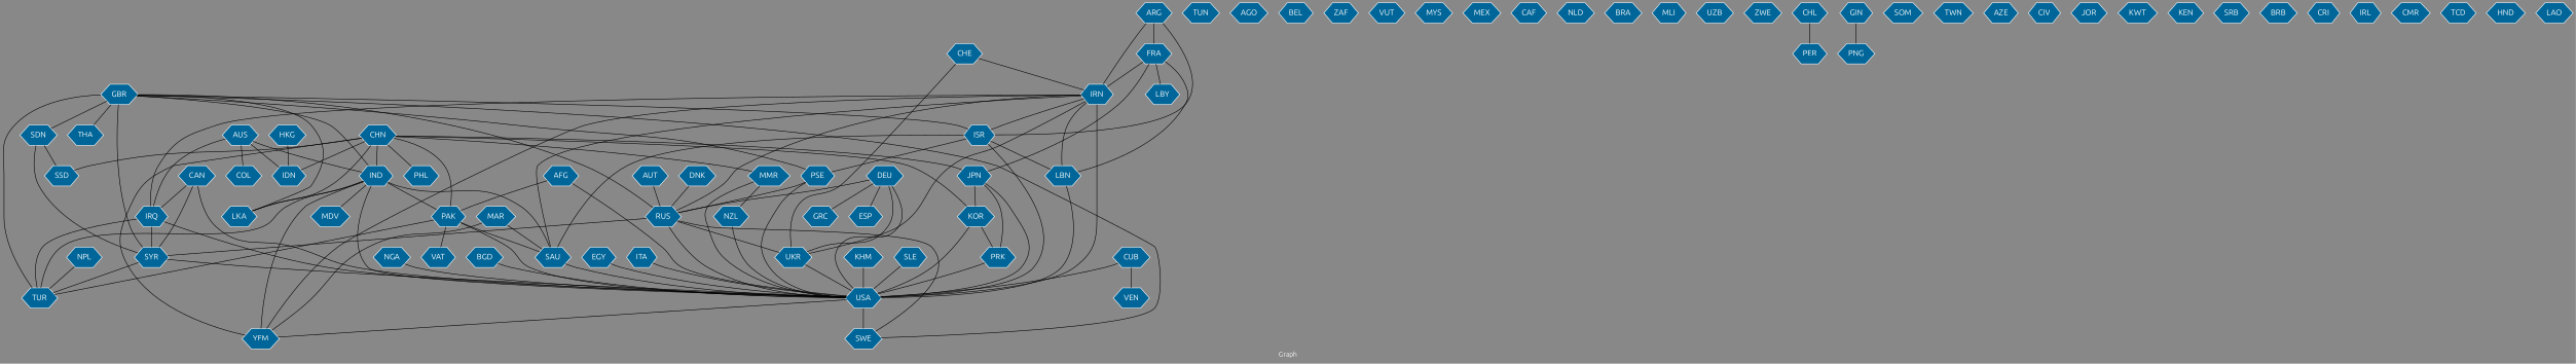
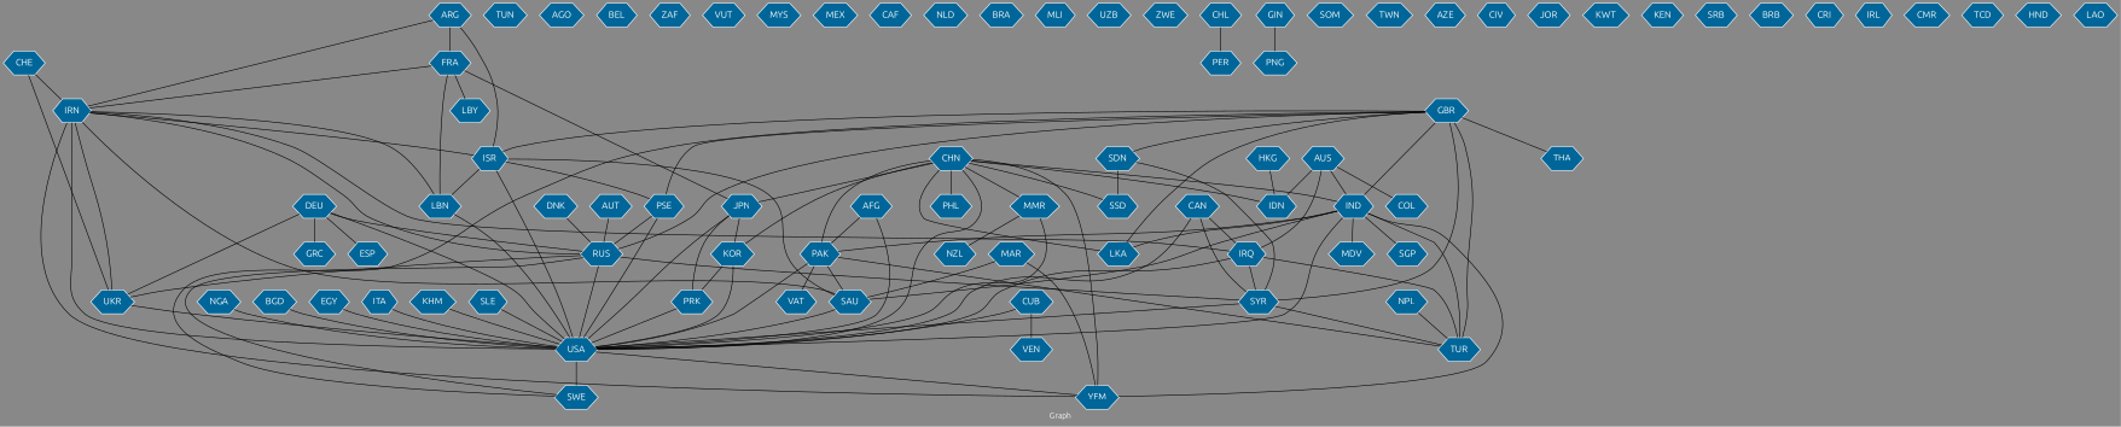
  graph {
    bgcolor="#888888"
    fontcolor=white
    fontname=Ubuntu
    fontsize=12
    label="Graph"
    node [color=white fillcolor="#006699" fontcolor=white fontname=Ubuntu shape=hexagon style=filled]
    edge [arrowhead=open color=black fontcolor=white fontname=Ubuntu fontsize=12 weight=1]
    n1 [label=MMR]
    n2 [label=USA]
    n3 [label=NZL]
    n4 [label=YEM]
    n5 [label=SWE]
    n6 [label=TUN]
    n7 [label=VEN]
    n8 [label=GBR]
    n9 [label=IND]
    n10 [label=LKA]
    n11 [label=RUS]
    n12 [label=TUR]
    n13 [label=ISR]
    n14 [label=PSE]
    n15 [label=SYR]
    n16 [label=SDN]
    n17 [label=THA]
    n18 [label=SAU]
    n19 [label=PAK]
    n20 [label=MDV]
+   n21 [label=SGP]
    n22 [label=UKR]
    n23 [label=LBN]
    n24 [label=SSD]
    n25 [label=IRQ]
    n26 [label=NGA]
    n27 [label=LBY]
    n28 [label=VAT]
    n29 [label=GRC]
    n30 [label=DEU]
    n31 [label=ESP]
    n32 [label=BGD]
    n33 [label=AUS]
    n34 [label=IDN]
    n35 [label=COL]
    n36 [label=AFG]
    n37 [label=FRA]
    n38 [label=IRN]
    n39 [label=JPN]
    n40 [label=KOR]
    n41 [label=PRK]
    n42 [label=CHE]
    n43 [label=CHN]
    n44 [label=PHL]
    n45 [label=AGO]
    n46 [label=CAN]
    n47 [label=NPL]
    n48 [label=BEL]
    n49 [label=ZAF]
    n50 [label=EGY]
    n51 [label=VUT]
    n52 [label=MYS]
    n53 [label=MEX]
    n54 [label=CAF]
    n55 [label=NLD]
    n56 [label=ITA]
    n57 [label=BRA]
    n58 [label=MLI]
    n59 [label=ARG]
    n60 [label=UZB]
    n61 [label=AUT]
    n62 [label=ZWE]
    n63 [label=KHM]
    n64 [label=CUB]
    n65 [label=MAR]
    n66 [label=CHL]
    n67 [label=PER]
    n68 [label=HKG]
    n69 [label=GIN]
    n70 [label=PNG]
    n71 [label=SOM]
    n72 [label=TWN]
    n73 [label=AZE]
    n74 [label=CIV]
    n75 [label=JOR]
    n76 [label=DNK]
    n77 [label=KWT]
    n78 [label=KEN]
    n79 [label=SRB]
    n80 [label=SLE]
    n81 [label=BRB]
    n82 [label=CRI]
    n83 [label=IRL]
    n84 [label=CMR]
    n85 [label=TCD]
    n86 [label=HND]
    n87 [label=LAO]
    n1 -- n2
    n1 -- n3
    n2 -- n4
    n2 -- n5 [weight=6]
    n8 -- n5 [weight=2]
    n8 -- n9
    n8 -- n10
    n8 -- n11
    n8 -- n12 [weight=4]
    n8 -- n13
    n8 -- n14
    n8 -- n15 [weight=5]
    n8 -- n16
    n8 -- n17
    n9 -- n2 [weight=4]
    n9 -- n4 [weight=3]
    n9 -- n10 [weight=4]
    n9 -- n12
    n9 -- n18
    n9 -- n19 [weight=3]
    n9 -- n20
+   n9 -- n21
    n11 -- n2 [weight=6]
    n11 -- n5
    n11 -- n15
    n11 -- n22 [weight=5]
    n13 -- n2 [weight=8]
    n13 -- n14 [weight=11]
    n13 -- n18
    n13 -- n23
    n14 -- n2
    n14 -- n11
    n15 -- n2 [weight=4]
    n15 -- n12 [weight=2]
    n16 -- n15
    n16 -- n24 [weight=4]
    n18 -- n2
    n19 -- n2 [weight=8]
    n19 -- n12
    n19 -- n18
    n19 -- n28
    n22 -- n2
    n23 -- n2
    n25 -- n2 [weight=5]
    n25 -- n12
    n25 -- n15
    n26 -- n2
    n30 -- n2
    n30 -- n11
    n30 -- n22
    n30 -- n29 [weight=2]
    n30 -- n31
    n32 -- n2 [weight=6]
    n33 -- n9 [weight=2]
    n33 -- n25 [weight=3]
    n33 -- n34
    n33 -- n35
    n36 -- n2 [weight=7]
    n36 -- n19 [weight=2]
    n37 -- n23
    n37 -- n27
    n37 -- n38
    n37 -- n39
    n38 -- n2 [weight=27]
    n38 -- n4 [weight=2]
    n38 -- n11
    n38 -- n13 [weight=8]
    n38 -- n18 [weight=2]
    n38 -- n22
    n38 -- n23
    n38 -- n25
    n39 -- n2
    n39 -- n40 [weight=2]
    n39 -- n41
    n40 -- n2 [weight=5]
    n40 -- n41
    n41 -- n2 [weight=2]
    n42 -- n22
    n42 -- n38
    n43 -- n1 [weight=2]
-   n3 -- n2
+   n43 -- n2
    n43 -- n4
    n43 -- n9 [weight=4]
    n43 -- n10 [weight=4]
    n43 -- n19
    n43 -- n24 [weight=2]
    n43 -- n34 [weight=2]
    n43 -- n39 [weight=5]
    n43 -- n40 [weight=2]
    n43 -- n44
    n46 -- n2
    n46 -- n15 [weight=2]
    n46 -- n25 [weight=3]
    n47 -- n12
    n50 -- n2 [weight=2]
    n56 -- n2
    n59 -- n13
    n59 -- n37 [weight=2]
    n59 -- n38
    n61 -- n11
    n63 -- n2
    n64 -- n2 [weight=4]
    n64 -- n7 [weight=2]
    n65 -- n4
    n65 -- n18
    n66 -- n67
    n68 -- n34
    n69 -- n70
    n76 -- n11
    n80 -- n2
  }
